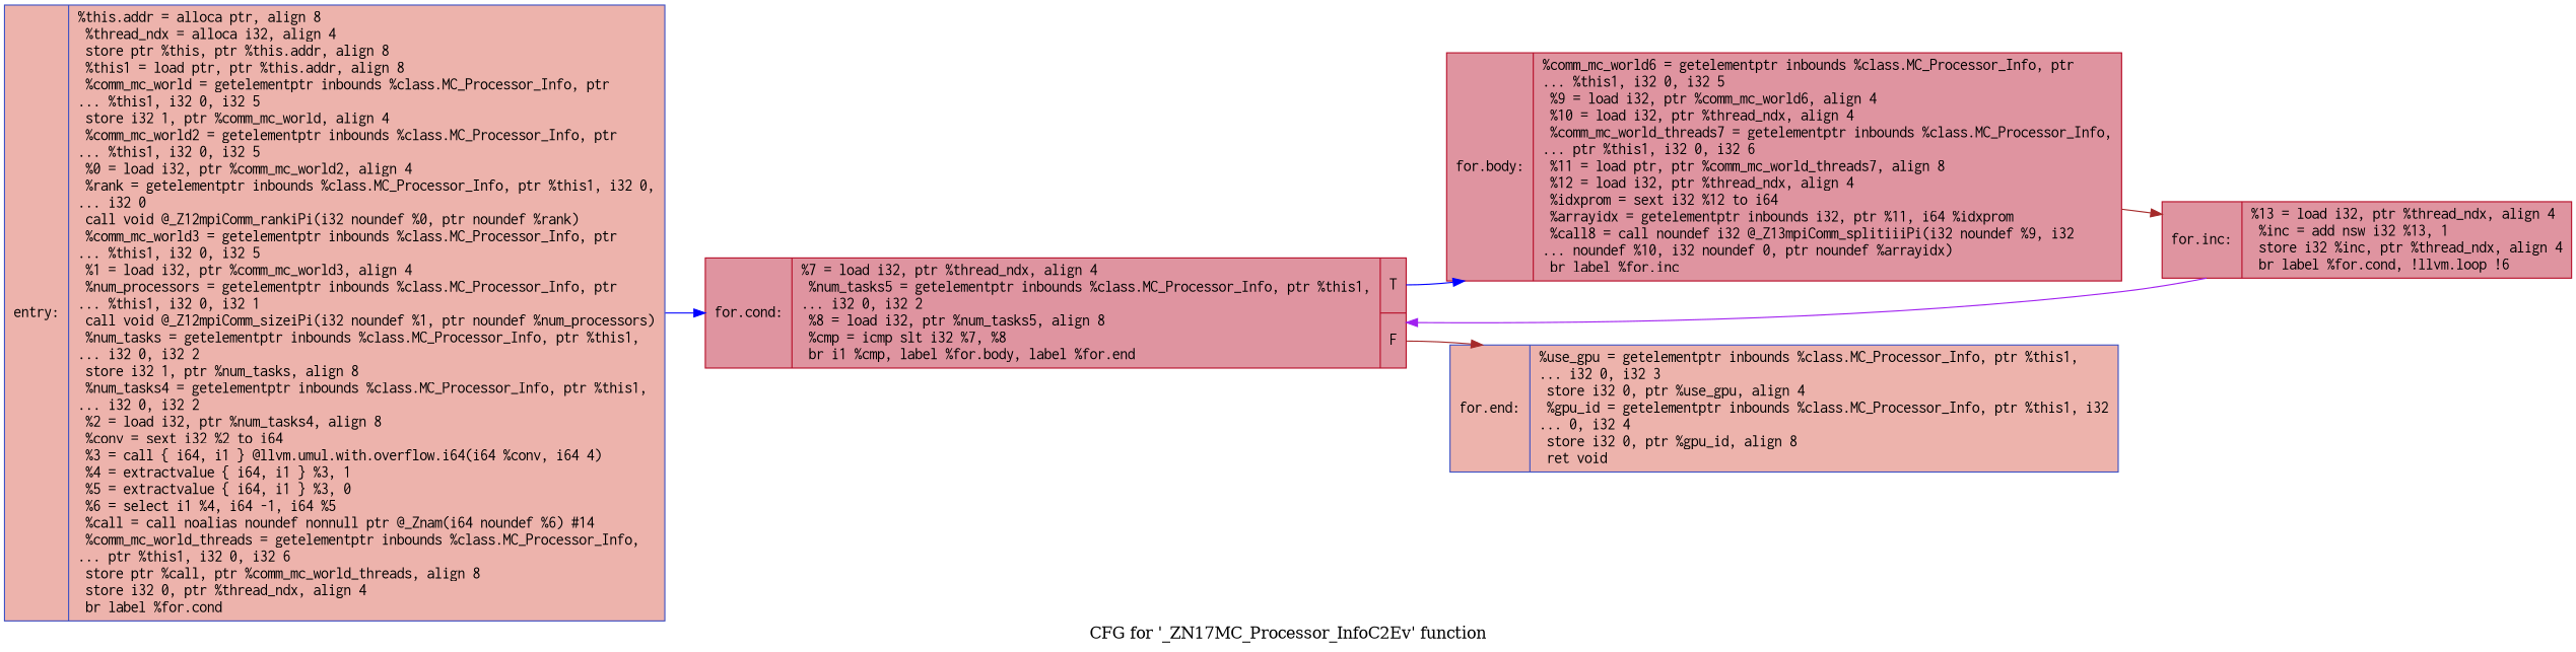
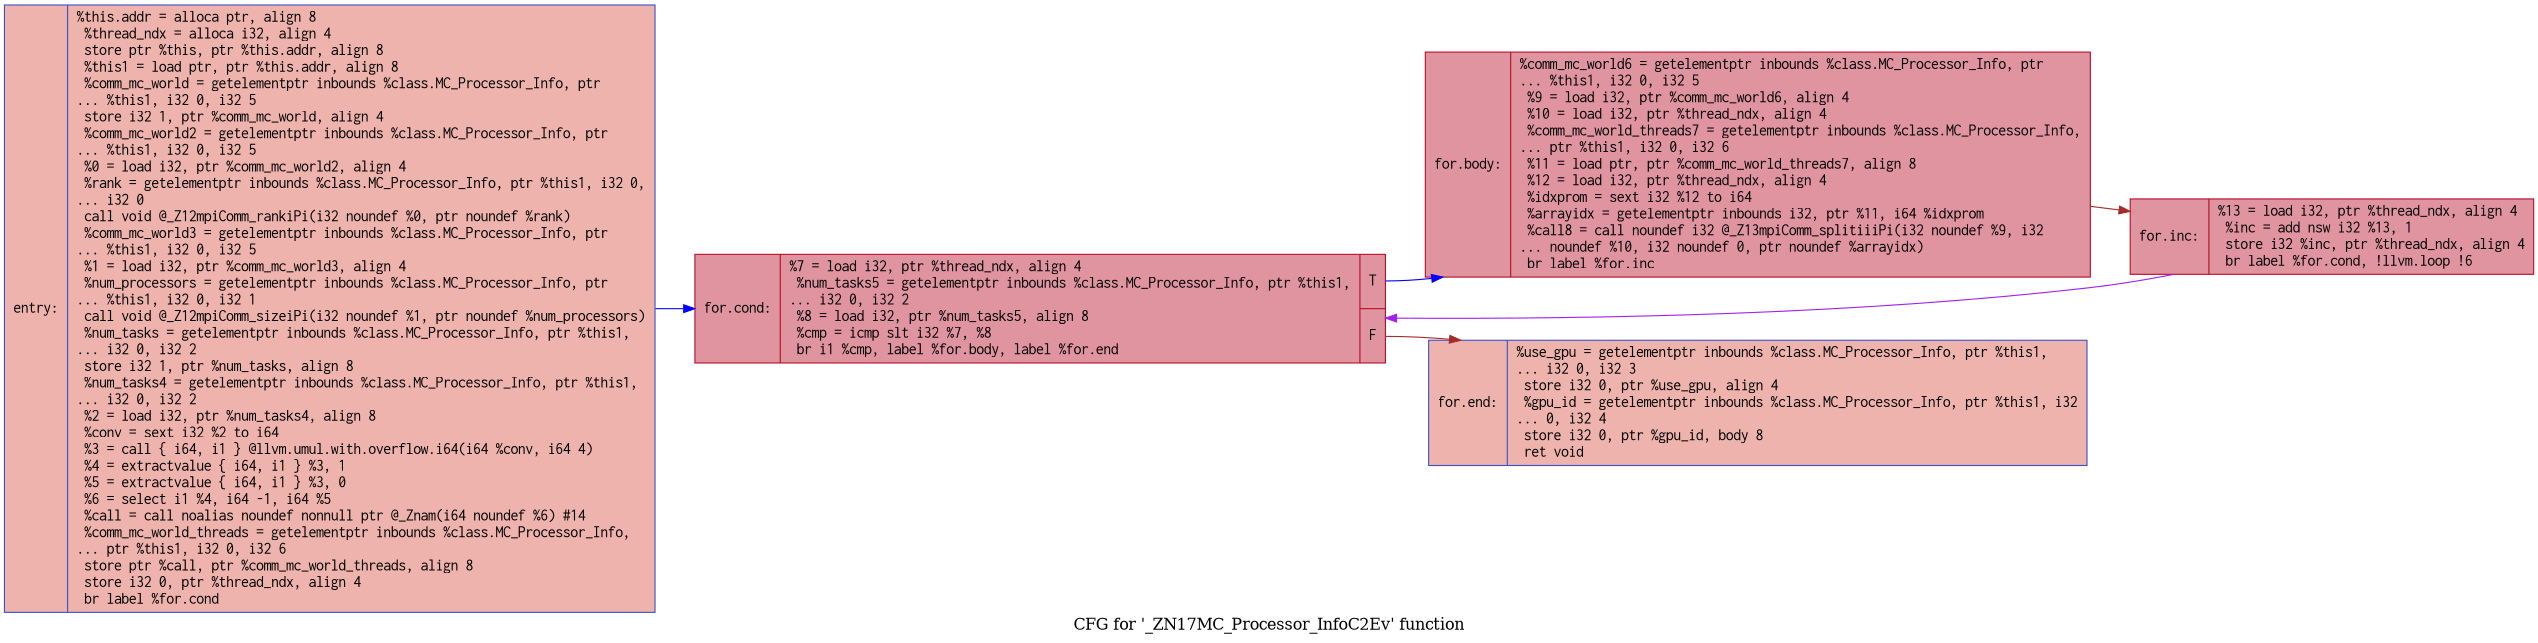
  digraph {
    label="CFG for '_ZN17MC_Processor_InfoC2Ev' function"
    rankdir=LR
    node [color="#b70d28ff" fillcolor="#b70d2870" fontname=Courier shape=record style=filled]
    edge [color=blue]
    n1 [color="#3d50c3ff" fillcolor="#d6524470" label="{entry:\l|  %this.addr = alloca ptr, align 8\l  %thread_ndx = alloca i32, align 4\l  store ptr %this, ptr %this.addr, align 8\l  %this1 = load ptr, ptr %this.addr, align 8\l  %comm_mc_world = getelementptr inbounds %class.MC_Processor_Info, ptr\l... %this1, i32 0, i32 5\l  store i32 1, ptr %comm_mc_world, align 4\l  %comm_mc_world2 = getelementptr inbounds %class.MC_Processor_Info, ptr\l... %this1, i32 0, i32 5\l  %0 = load i32, ptr %comm_mc_world2, align 4\l  %rank = getelementptr inbounds %class.MC_Processor_Info, ptr %this1, i32 0,\l... i32 0\l  call void @_Z12mpiComm_rankiPi(i32 noundef %0, ptr noundef %rank)\l  %comm_mc_world3 = getelementptr inbounds %class.MC_Processor_Info, ptr\l... %this1, i32 0, i32 5\l  %1 = load i32, ptr %comm_mc_world3, align 4\l  %num_processors = getelementptr inbounds %class.MC_Processor_Info, ptr\l... %this1, i32 0, i32 1\l  call void @_Z12mpiComm_sizeiPi(i32 noundef %1, ptr noundef %num_processors)\l  %num_tasks = getelementptr inbounds %class.MC_Processor_Info, ptr %this1,\l... i32 0, i32 2\l  store i32 1, ptr %num_tasks, align 8\l  %num_tasks4 = getelementptr inbounds %class.MC_Processor_Info, ptr %this1,\l... i32 0, i32 2\l  %2 = load i32, ptr %num_tasks4, align 8\l  %conv = sext i32 %2 to i64\l  %3 = call \{ i64, i1 \} @llvm.umul.with.overflow.i64(i64 %conv, i64 4)\l  %4 = extractvalue \{ i64, i1 \} %3, 1\l  %5 = extractvalue \{ i64, i1 \} %3, 0\l  %6 = select i1 %4, i64 -1, i64 %5\l  %call = call noalias noundef nonnull ptr @_Znam(i64 noundef %6) #14\l  %comm_mc_world_threads = getelementptr inbounds %class.MC_Processor_Info,\l... ptr %this1, i32 0, i32 6\l  store ptr %call, ptr %comm_mc_world_threads, align 8\l  store i32 0, ptr %thread_ndx, align 4\l  br label %for.cond\l}"]
    n2 [label="{for.cond:\l|  %7 = load i32, ptr %thread_ndx, align 4\l  %num_tasks5 = getelementptr inbounds %class.MC_Processor_Info, ptr %this1,\l... i32 0, i32 2\l  %8 = load i32, ptr %num_tasks5, align 8\l  %cmp = icmp slt i32 %7, %8\l  br i1 %cmp, label %for.body, label %for.end\l|{<s0>T|<s1>F}}"]
    n3 [label="{for.body:\l|  %comm_mc_world6 = getelementptr inbounds %class.MC_Processor_Info, ptr\l... %this1, i32 0, i32 5\l  %9 = load i32, ptr %comm_mc_world6, align 4\l  %10 = load i32, ptr %thread_ndx, align 4\l  %comm_mc_world_threads7 = getelementptr inbounds %class.MC_Processor_Info,\l... ptr %this1, i32 0, i32 6\l  %11 = load ptr, ptr %comm_mc_world_threads7, align 8\l  %12 = load i32, ptr %thread_ndx, align 4\l  %idxprom = sext i32 %12 to i64\l  %arrayidx = getelementptr inbounds i32, ptr %11, i64 %idxprom\l  %call8 = call noundef i32 @_Z13mpiComm_splitiiiPi(i32 noundef %9, i32\l... noundef %10, i32 noundef 0, ptr noundef %arrayidx)\l  br label %for.inc\l}"]
-   n4 [color="#3d50c3ff" fillcolor="#d6524470" label="{for.end:\l|  %use_gpu = getelementptr inbounds %class.MC_Processor_Info, ptr %this1,\l... i32 0, i32 3\l  store i32 0, ptr %use_gpu, align 4\l  %gpu_id = getelementptr inbounds %class.MC_Processor_Info, ptr %this1, i32\l... 0, i32 4\l  store i32 0, ptr %gpu_id, align 8\l  ret void\l}"]
+   n4 [color="#3d50c3ff" fillcolor="#d6524470" label="{for.end:\l|  %use_gpu = getelementptr inbounds %class.MC_Processor_Info, ptr %this1,\l... i32 0, i32 3\l  store i32 0, ptr %use_gpu, align 4\l  %gpu_id = getelementptr inbounds %class.MC_Processor_Info, ptr %this1, i32\l... 0, i32 4\l  store i32 0, ptr %gpu_id, body 8\l  ret void\l}"]
    n5 [label="{for.inc:\l|  %13 = load i32, ptr %thread_ndx, align 4\l  %inc = add nsw i32 %13, 1\l  store i32 %inc, ptr %thread_ndx, align 4\l  br label %for.cond, !llvm.loop !6\l}"]
    n1 -> n2
    n2 -> n3 [tailport=s0]
    n2 -> n4 [tailport=s1 color=brown]
    n3 -> n5 [color=brown]
    n5 -> n2 [color=purple]
  }
